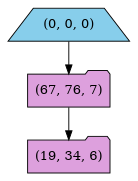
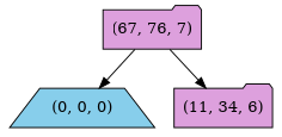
  digraph {
    node [fillcolor=plum shape=folder style=filled]
    "(0, 0, 0)" [fillcolor=skyblue shape=trapezium]
    "(67, 76, 7)"
-   "(19, 34, 6)"
-   "(0, 0, 0)" -> "(67, 76, 7)"
+   "(19, 34, 6)" [label="(11, 34, 6)"]
+   "(67, 76, 7)" -> "(0, 0, 0)"
    "(67, 76, 7)" -> "(19, 34, 6)"
  }
